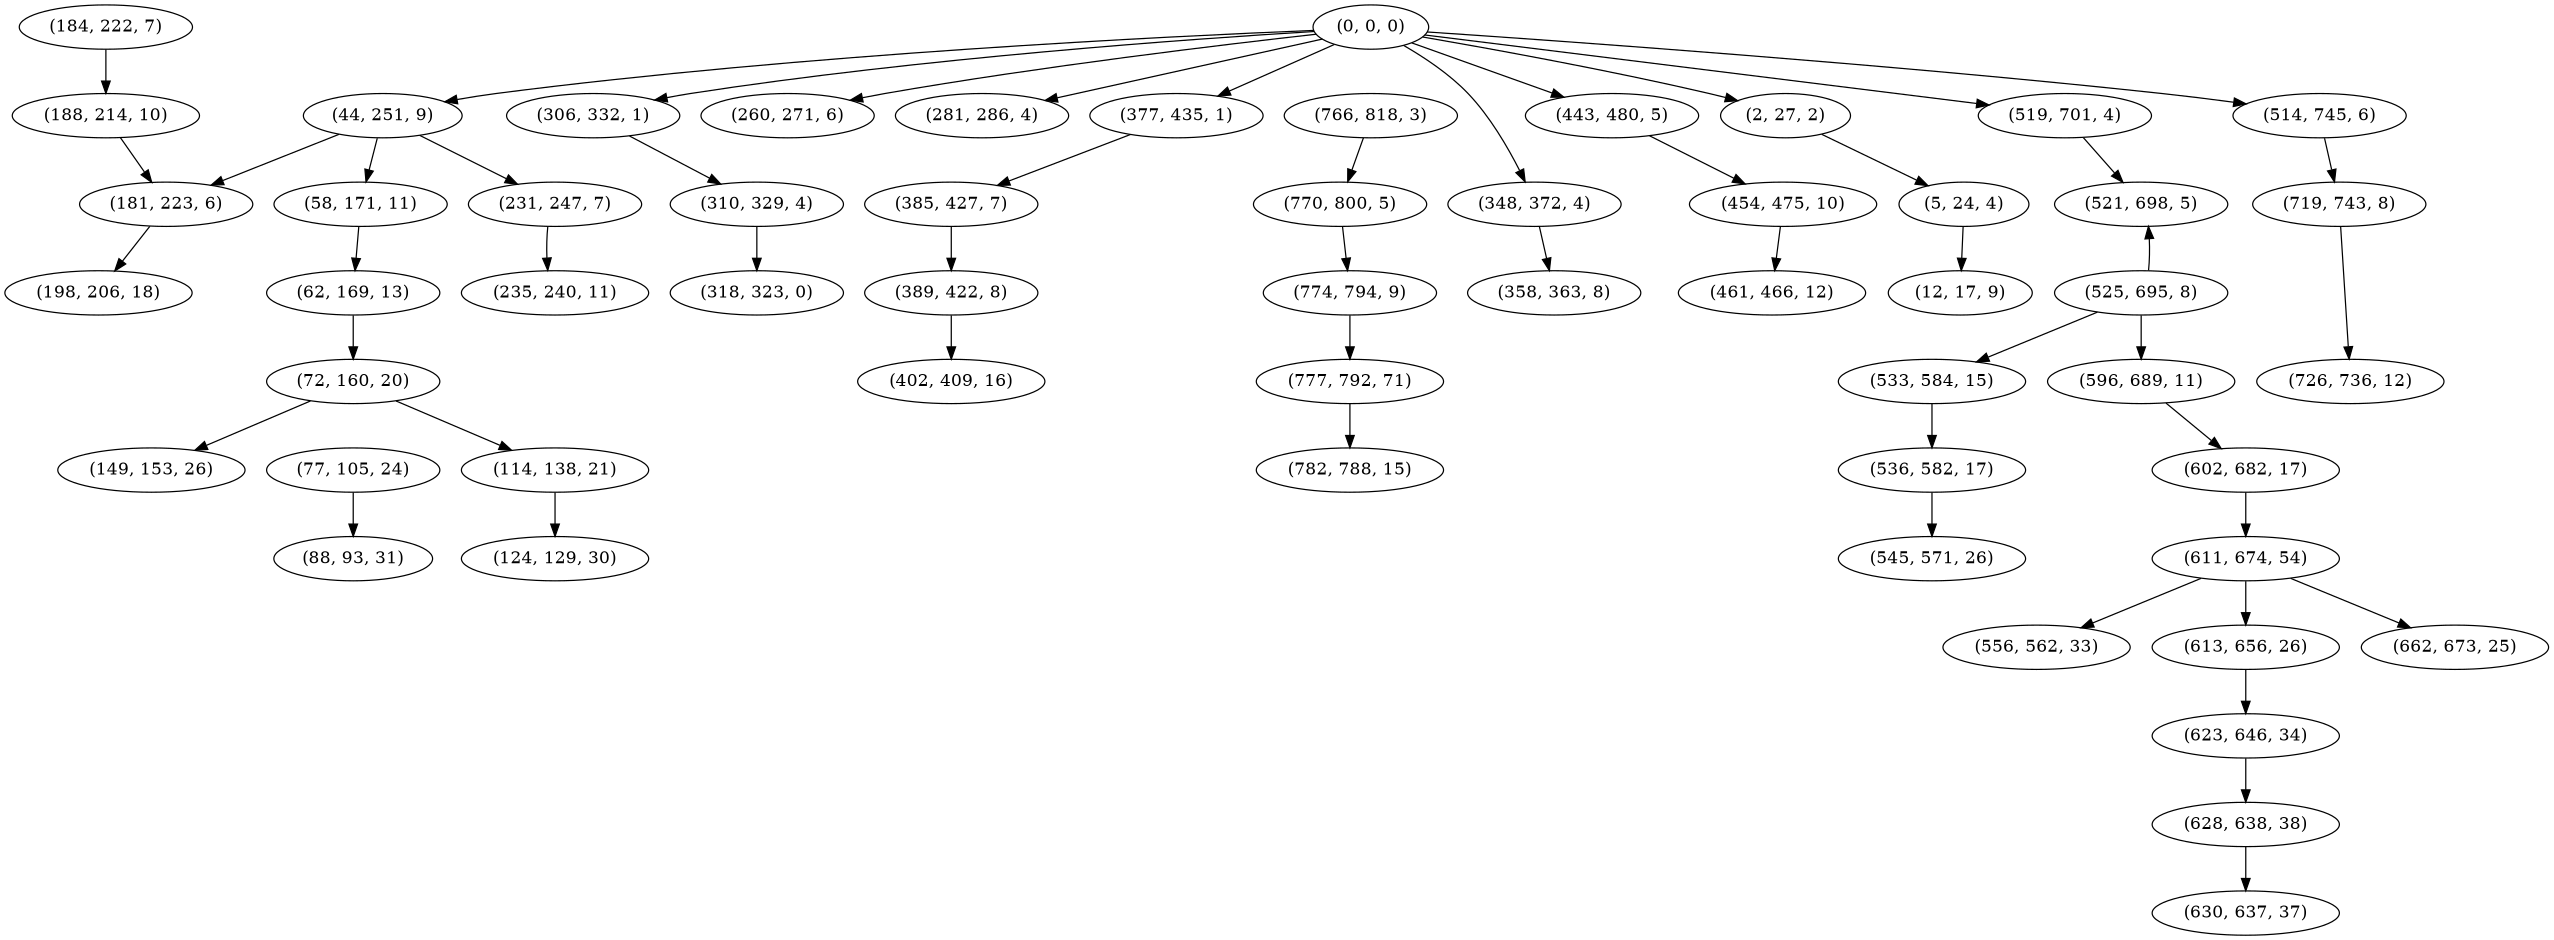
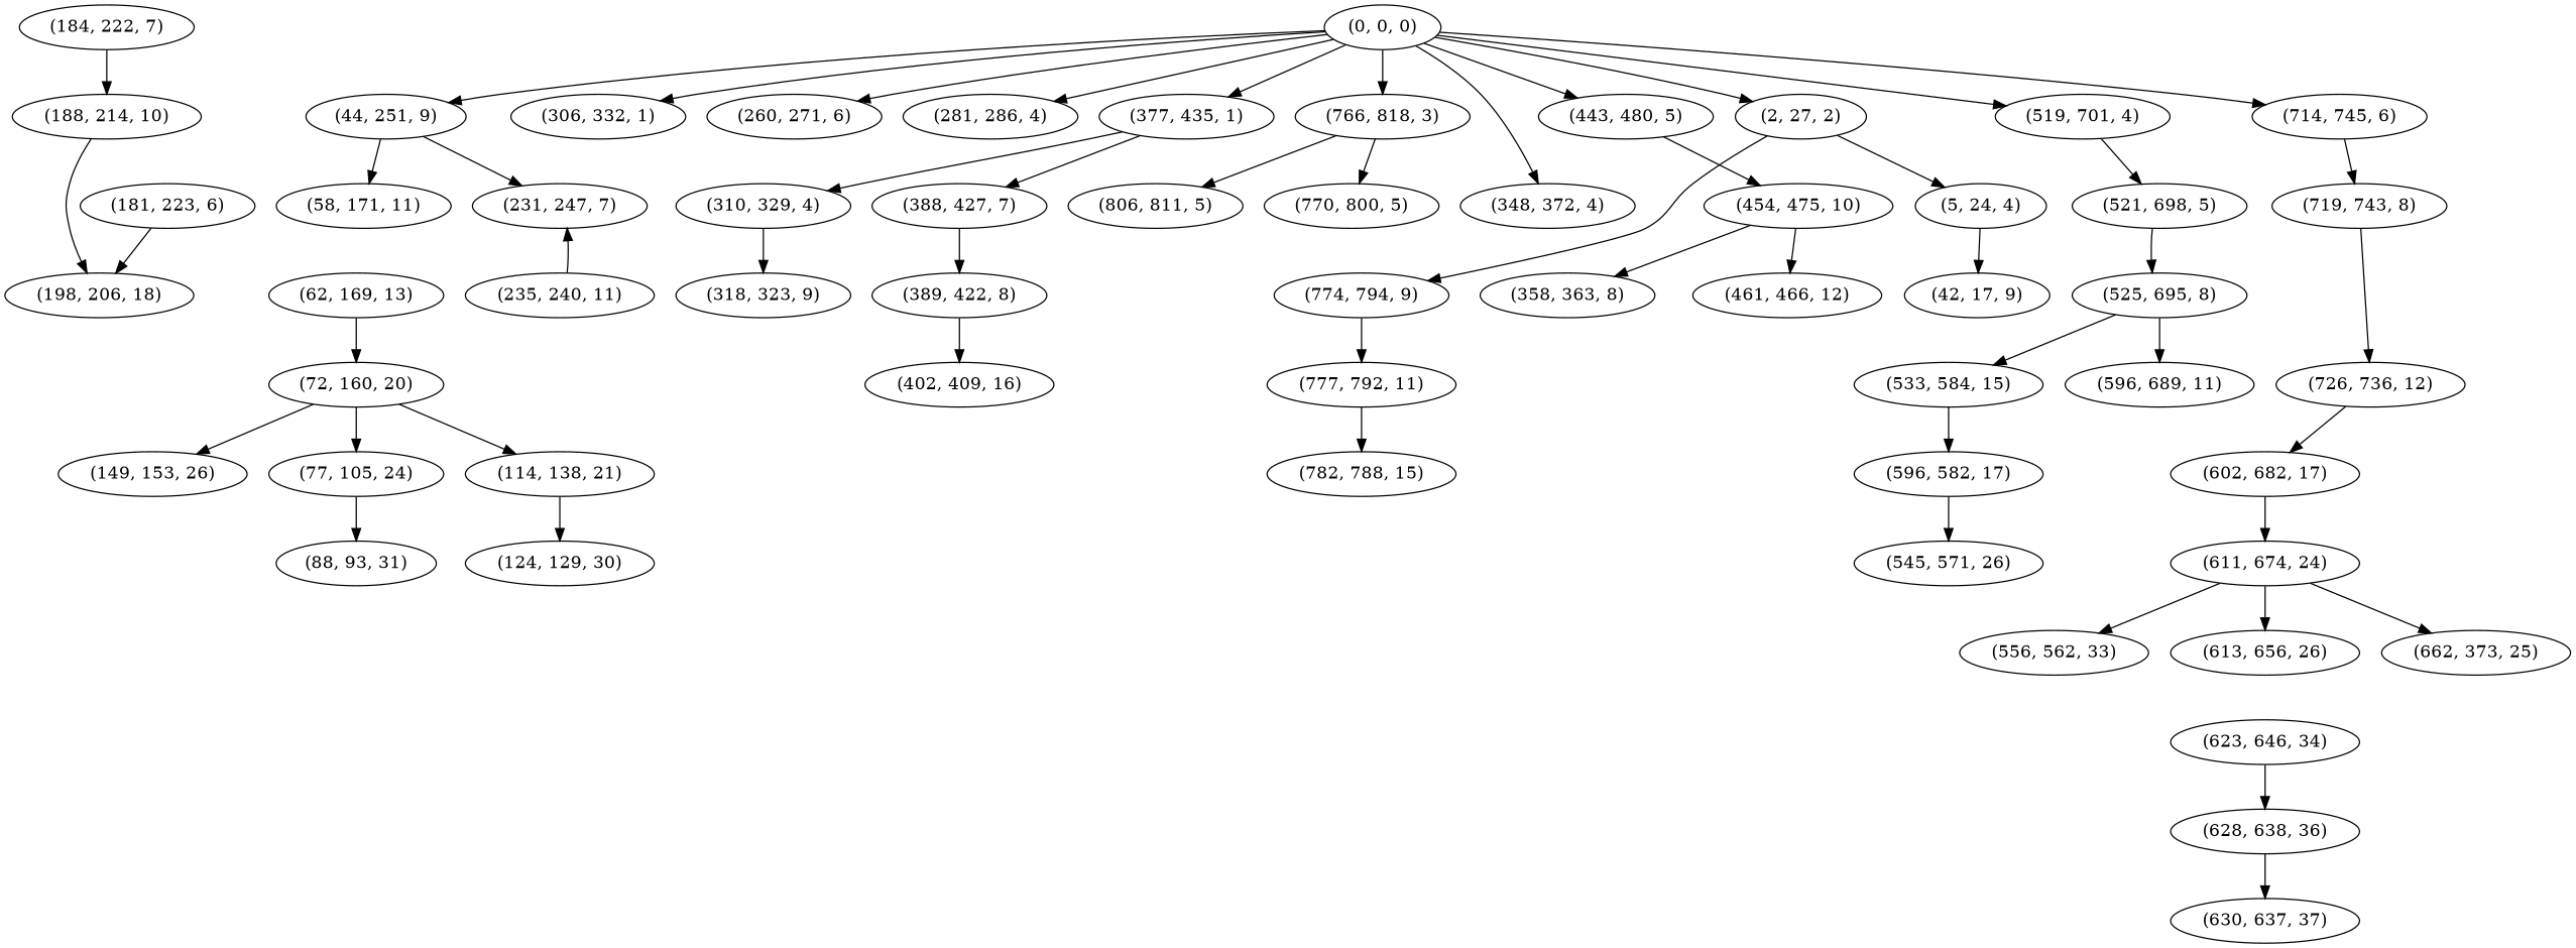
  digraph {
    "(0, 0, 0)"
    "(2, 27, 2)"
    n3 [label="(44, 251, 9)"]
    "(260, 271, 6)"
    "(281, 286, 4)"
    "(306, 332, 1)"
    "(348, 372, 4)"
    "(377, 435, 1)"
    "(443, 480, 5)"
    "(519, 701, 4)"
-   "(714, 745, 6)" [label="(514, 745, 6)"]
+   "(714, 745, 6)"
    "(766, 818, 3)"
    "(5, 24, 4)"
    "(58, 171, 11)"
    "(181, 223, 6)"
    "(231, 247, 7)"
    "(310, 329, 4)"
    "(358, 363, 8)"
-   "(385, 427, 7)"
+   "(385, 427, 7)" [label="(388, 427, 7)"]
    "(454, 475, 10)"
    "(521, 698, 5)"
    "(719, 743, 8)"
    "(770, 800, 5)"
-   "(12, 17, 9)"
+   "(806, 811, 5)"
+   "(12, 17, 9)" [label="(42, 17, 9)"]
    "(62, 169, 13)"
    "(198, 206, 18)"
    "(235, 240, 11)"
    "(72, 160, 20)"
    "(77, 105, 24)"
    "(114, 138, 21)"
    "(149, 153, 26)"
    "(88, 93, 31)"
    "(124, 129, 30)"
    "(184, 222, 7)"
    "(188, 214, 10)"
-   "(318, 323, 9)" [label="(318, 323, 0)"]
+   "(318, 323, 9)"
    "(389, 422, 8)"
    "(402, 409, 16)"
    "(461, 466, 12)"
    "(525, 695, 8)"
    "(533, 584, 15)"
    "(596, 689, 11)"
-   "(536, 582, 17)"
+   "(536, 582, 17)" [label="(596, 582, 17)"]
    "(602, 682, 17)"
    "(545, 571, 26)"
-   "(611, 674, 24)" [label="(611, 674, 54)"]
+   "(611, 674, 24)"
    "(556, 562, 33)"
    "(613, 656, 26)"
-   "(662, 673, 25)"
+   "(662, 673, 25)" [label="(662, 373, 25)"]
    "(623, 646, 34)"
-   "(628, 638, 36)" [label="(628, 638, 38)"]
+   "(628, 638, 36)"
    "(630, 637, 37)"
    "(726, 736, 12)"
    "(774, 794, 9)"
-   "(777, 792, 11)" [label="(777, 792, 71)"]
+   "(777, 792, 11)"
    "(782, 788, 15)"
    "(0, 0, 0)" -> "(2, 27, 2)"
    "(0, 0, 0)" -> n3
    "(0, 0, 0)" -> "(260, 271, 6)"
    "(0, 0, 0)" -> "(281, 286, 4)"
    "(0, 0, 0)" -> "(306, 332, 1)"
    "(0, 0, 0)" -> "(348, 372, 4)"
    "(0, 0, 0)" -> "(377, 435, 1)"
    "(0, 0, 0)" -> "(443, 480, 5)"
    "(0, 0, 0)" -> "(519, 701, 4)"
    "(0, 0, 0)" -> "(714, 745, 6)"
+   "(0, 0, 0)" -> "(766, 818, 3)"
    "(2, 27, 2)" -> "(5, 24, 4)"
    n3 -> "(58, 171, 11)"
-   n3 -> "(181, 223, 6)"
    n3 -> "(231, 247, 7)"
-   "(306, 332, 1)" -> "(310, 329, 4)"
-   "(348, 372, 4)" -> "(358, 363, 8)"
+   "(377, 435, 1)" -> "(310, 329, 4)"
+   "(454, 475, 10)" -> "(358, 363, 8)"
    "(377, 435, 1)" -> "(385, 427, 7)"
    "(443, 480, 5)" -> "(454, 475, 10)"
    "(519, 701, 4)" -> "(521, 698, 5)"
    "(714, 745, 6)" -> "(719, 743, 8)"
    "(766, 818, 3)" -> "(770, 800, 5)"
+   "(766, 818, 3)" -> "(806, 811, 5)"
    "(5, 24, 4)" -> "(12, 17, 9)"
-   "(58, 171, 11)" -> "(62, 169, 13)"
    "(181, 223, 6)" -> "(198, 206, 18)"
-   "(231, 247, 7)" -> "(235, 240, 11)"
+   "(235, 240, 11)" -> "(231, 247, 7)"
    "(310, 329, 4)" -> "(318, 323, 9)"
    "(385, 427, 7)" -> "(389, 422, 8)"
    "(454, 475, 10)" -> "(461, 466, 12)"
-   "(525, 695, 8)" -> "(521, 698, 5)"
+   "(521, 698, 5)" -> "(525, 695, 8)"
    "(719, 743, 8)" -> "(726, 736, 12)"
-   "(770, 800, 5)" -> "(774, 794, 9)"
+   "(2, 27, 2)" -> "(774, 794, 9)"
    "(62, 169, 13)" -> "(72, 160, 20)"
+   "(72, 160, 20)" -> "(77, 105, 24)"
    "(72, 160, 20)" -> "(114, 138, 21)"
    "(72, 160, 20)" -> "(149, 153, 26)"
    "(77, 105, 24)" -> "(88, 93, 31)"
    "(114, 138, 21)" -> "(124, 129, 30)"
    "(184, 222, 7)" -> "(188, 214, 10)"
-   "(188, 214, 10)" -> "(181, 223, 6)"
+   "(188, 214, 10)" -> "(198, 206, 18)"
    "(389, 422, 8)" -> "(402, 409, 16)"
    "(525, 695, 8)" -> "(533, 584, 15)"
    "(525, 695, 8)" -> "(596, 689, 11)"
    "(533, 584, 15)" -> "(536, 582, 17)"
-   "(596, 689, 11)" -> "(602, 682, 17)"
+   "(726, 736, 12)" -> "(602, 682, 17)"
    "(536, 582, 17)" -> "(545, 571, 26)"
    "(602, 682, 17)" -> "(611, 674, 24)"
    "(611, 674, 24)" -> "(556, 562, 33)"
    "(611, 674, 24)" -> "(613, 656, 26)"
    "(611, 674, 24)" -> "(662, 673, 25)"
-   "(613, 656, 26)" -> "(623, 646, 34)"
    "(623, 646, 34)" -> "(628, 638, 36)"
    "(628, 638, 36)" -> "(630, 637, 37)"
    "(774, 794, 9)" -> "(777, 792, 11)"
    "(777, 792, 11)" -> "(782, 788, 15)"
  }
